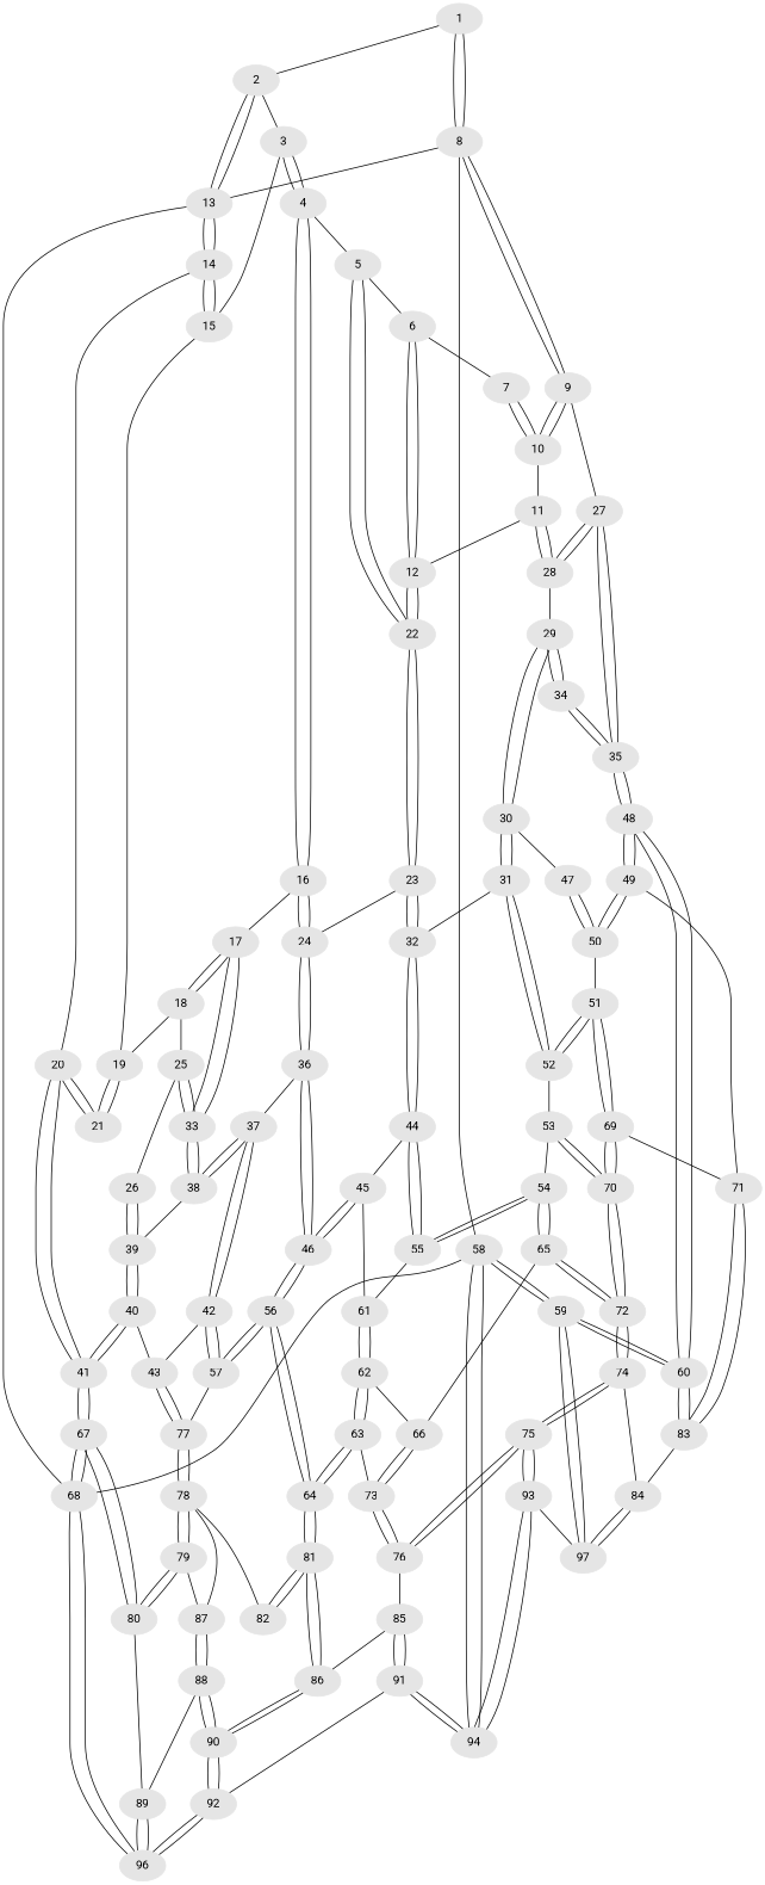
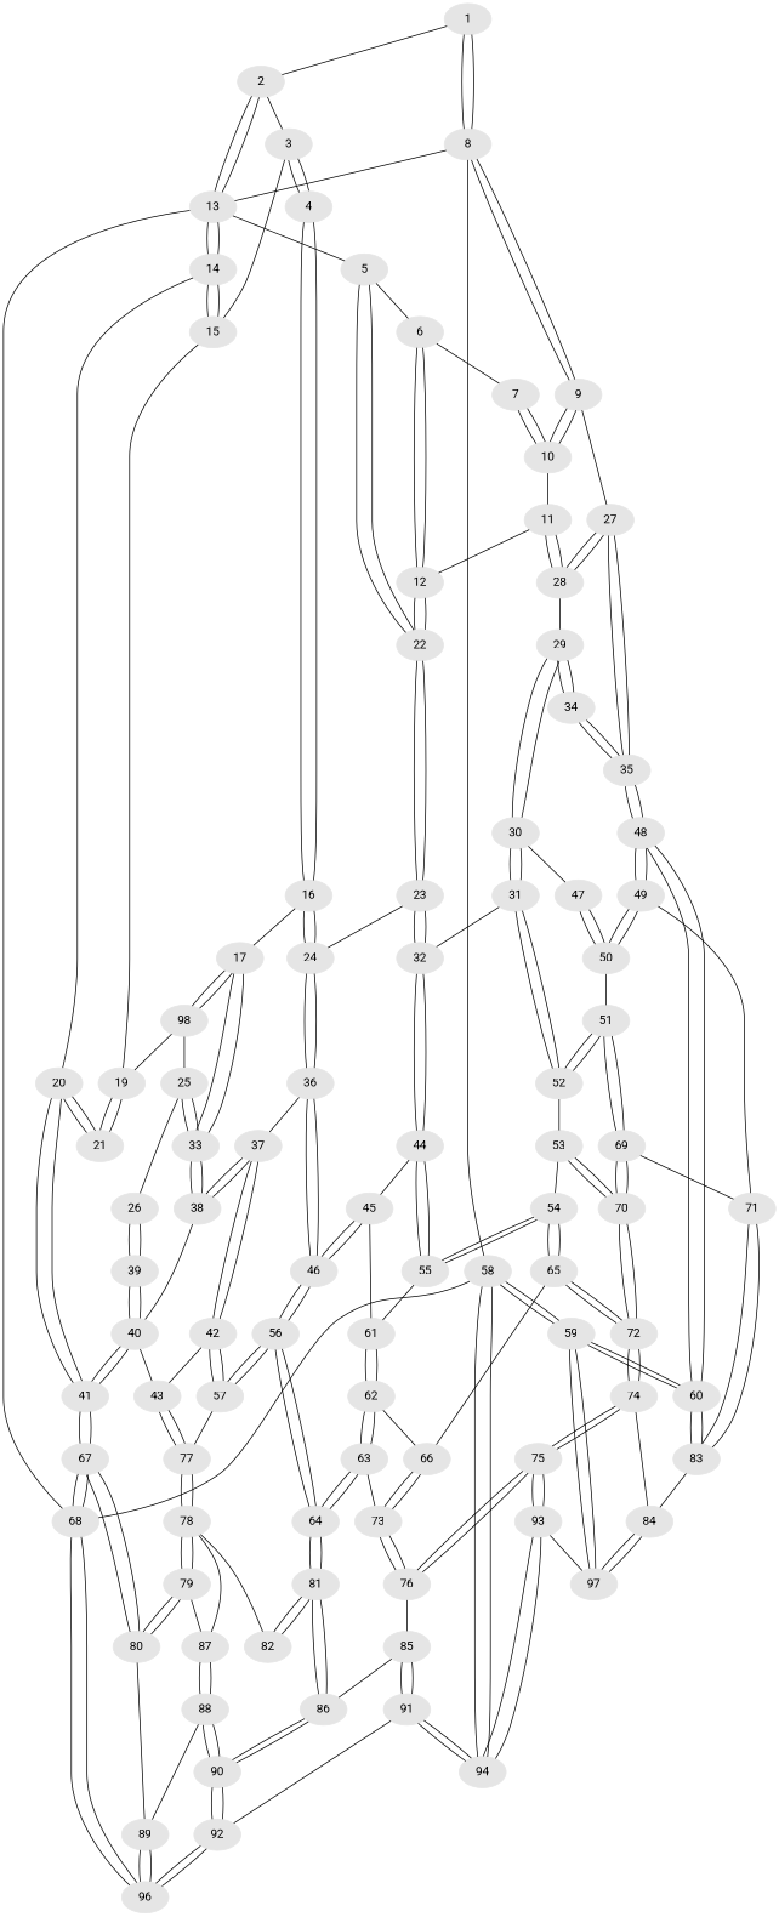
  graph {
    fontname=Roboto
    node [color=gray90 fontname=Roboto style=filled]
    edge [fontname=Roboto]
    1
    2
    8
    3
    13
    9
    58
    4
    15
    14
    68
    5
    16
    19
    6
    22
    17
    24
    7
    12
    23
    10
    11
    27
    59
    94
    28
    35
    29
    20
    96
    21
    41
-   18
+   18 [label=98]
    33
    36
    25
    38
    26
    67
    39
    32
    44
    37
    46
    40
    48
    30
    34
    31
    47
    52
    50
    53
    45
    55
    49
    60
    42
    56
    43
    57
    77
    80
    78
    61
    62
    64
    51
    71
    83
    69
    70
    54
    65
    72
    66
    81
    n79 [label=97]
    84
    63
    73
    76
    82
    86
    74
    89
    75
    85
    93
    91
    79
    87
    88
    90
    92
    1 -- 2
    1 -- 8
    1 -- 8
    2 -- 3
    2 -- 13
    2 -- 13
    8 -- 13
    8 -- 9
    8 -- 9
    8 -- 58
    3 -- 4
    3 -- 4
    3 -- 15
    13 -- 14
    13 -- 14
    13 -- 68
    9 -- 10
    9 -- 10
    9 -- 27
    58 -- 68
    58 -- 59
    58 -- 59
    58 -- 94
    58 -- 94
-   4 -- 5
+   13 -- 5
    4 -- 16
    4 -- 16
    15 -- 19
    14 -- 15
    14 -- 15
    14 -- 20
    68 -- 96
    68 -- 96
    5 -- 6
    5 -- 22
    5 -- 22
    16 -- 17
    16 -- 24
    16 -- 24
    19 -- 21
    19 -- 21
    6 -- 7
    6 -- 12
    6 -- 12
    22 -- 23
    22 -- 23
    17 -- 18
    17 -- 18
    17 -- 33
    17 -- 33
    24 -- 36
    24 -- 36
    7 -- 10
    7 -- 10
    12 -- 22
    12 -- 22
    23 -- 24
    23 -- 32
    23 -- 32
    10 -- 11
    11 -- 12
    11 -- 28
    11 -- 28
    27 -- 28
    27 -- 28
    27 -- 35
    27 -- 35
    59 -- 60
    59 -- 60
    59 -- n79
    59 -- n79
    28 -- 29
    35 -- 48
    35 -- 48
    29 -- 30
    29 -- 30
    29 -- 34
    29 -- 34
    20 -- 21
    20 -- 21
    20 -- 41
    20 -- 41
    41 -- 67
    41 -- 67
    18 -- 19
    18 -- 25
    33 -- 38
    33 -- 38
    36 -- 37
    36 -- 46
    36 -- 46
    25 -- 33
    25 -- 33
    25 -- 26
-   38 -- 39
+   38 -- 40
    26 -- 39
    26 -- 39
    67 -- 68
    67 -- 68
    67 -- 80
    67 -- 80
    39 -- 40
    39 -- 40
    32 -- 44
    32 -- 44
    44 -- 45
    44 -- 55
    44 -- 55
    37 -- 38
    37 -- 38
    37 -- 42
    37 -- 42
    46 -- 56
    46 -- 56
    40 -- 41
    40 -- 41
    40 -- 43
    48 -- 49
    48 -- 49
    48 -- 60
    48 -- 60
    30 -- 31
    30 -- 31
    30 -- 47
    34 -- 35
    34 -- 35
    31 -- 32
    31 -- 52
    31 -- 52
    47 -- 50
    47 -- 50
    52 -- 53
    50 -- 51
    53 -- 70
    53 -- 70
    53 -- 54
    45 -- 46
    45 -- 46
    45 -- 61
    55 -- 61
    49 -- 50
    49 -- 50
    49 -- 71
    60 -- 83
    60 -- 83
    42 -- 43
    42 -- 57
    42 -- 57
    56 -- 57
    56 -- 57
    56 -- 64
    56 -- 64
    43 -- 77
    43 -- 77
    57 -- 77
    77 -- 78
    77 -- 78
    80 -- 89
    78 -- 82
    78 -- 79
    78 -- 79
    78 -- 87
    61 -- 62
    61 -- 62
    62 -- 66
    62 -- 63
    62 -- 63
    64 -- 81
    64 -- 81
    51 -- 52
    51 -- 52
    51 -- 69
    51 -- 69
    71 -- 83
    71 -- 83
    83 -- 84
    69 -- 71
    69 -- 70
    69 -- 70
    70 -- 72
    70 -- 72
    54 -- 55
    54 -- 55
    54 -- 65
    54 -- 65
    65 -- 72
    65 -- 72
    65 -- 66
    72 -- 74
    72 -- 74
    66 -- 73
    66 -- 73
    81 -- 82
    81 -- 82
    81 -- 86
    81 -- 86
    84 -- n79
    84 -- n79
    63 -- 64
    63 -- 64
    63 -- 73
    73 -- 76
    73 -- 76
    76 -- 85
    86 -- 90
    86 -- 90
    74 -- 84
    74 -- 75
    74 -- 75
    89 -- 96
    89 -- 96
    75 -- 76
    75 -- 76
    75 -- 93
    75 -- 93
    85 -- 86
    85 -- 91
    85 -- 91
    93 -- 94
    93 -- 94
    93 -- n79
    91 -- 94
    91 -- 94
    91 -- 92
    79 -- 80
    79 -- 80
    79 -- 87
    87 -- 88
    87 -- 88
    88 -- 89
    88 -- 90
    88 -- 90
    90 -- 92
    90 -- 92
    92 -- 96
    92 -- 96
  }
